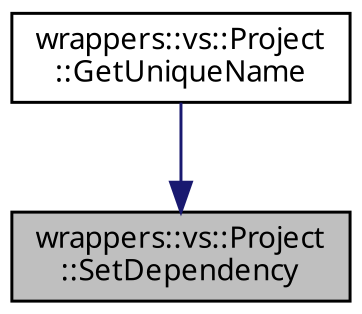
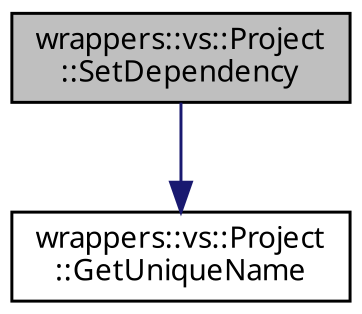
  digraph {
    rankdir=TB
    node [color=black fontname=Verdana fontsize=10 shape=record style=filled]
    n1 [fillcolor=grey75 fontcolor=black height=0.2 label="wrappers::vs::Project\l::SetDependency" width=0.4]
    n2 [fillcolor=white height=0.2 label="wrappers::vs::Project\l::GetUniqueName" width=0.4]
-   n2 -> n1 [color=midnightblue fontname=Verdana fontsize=10 labelfontname=Verdana labelfontsize=10 style=solid]
+   n1 -> n2 [color=midnightblue fontname=Verdana fontsize=10 labelfontname=Verdana labelfontsize=10 style=solid]
  }
